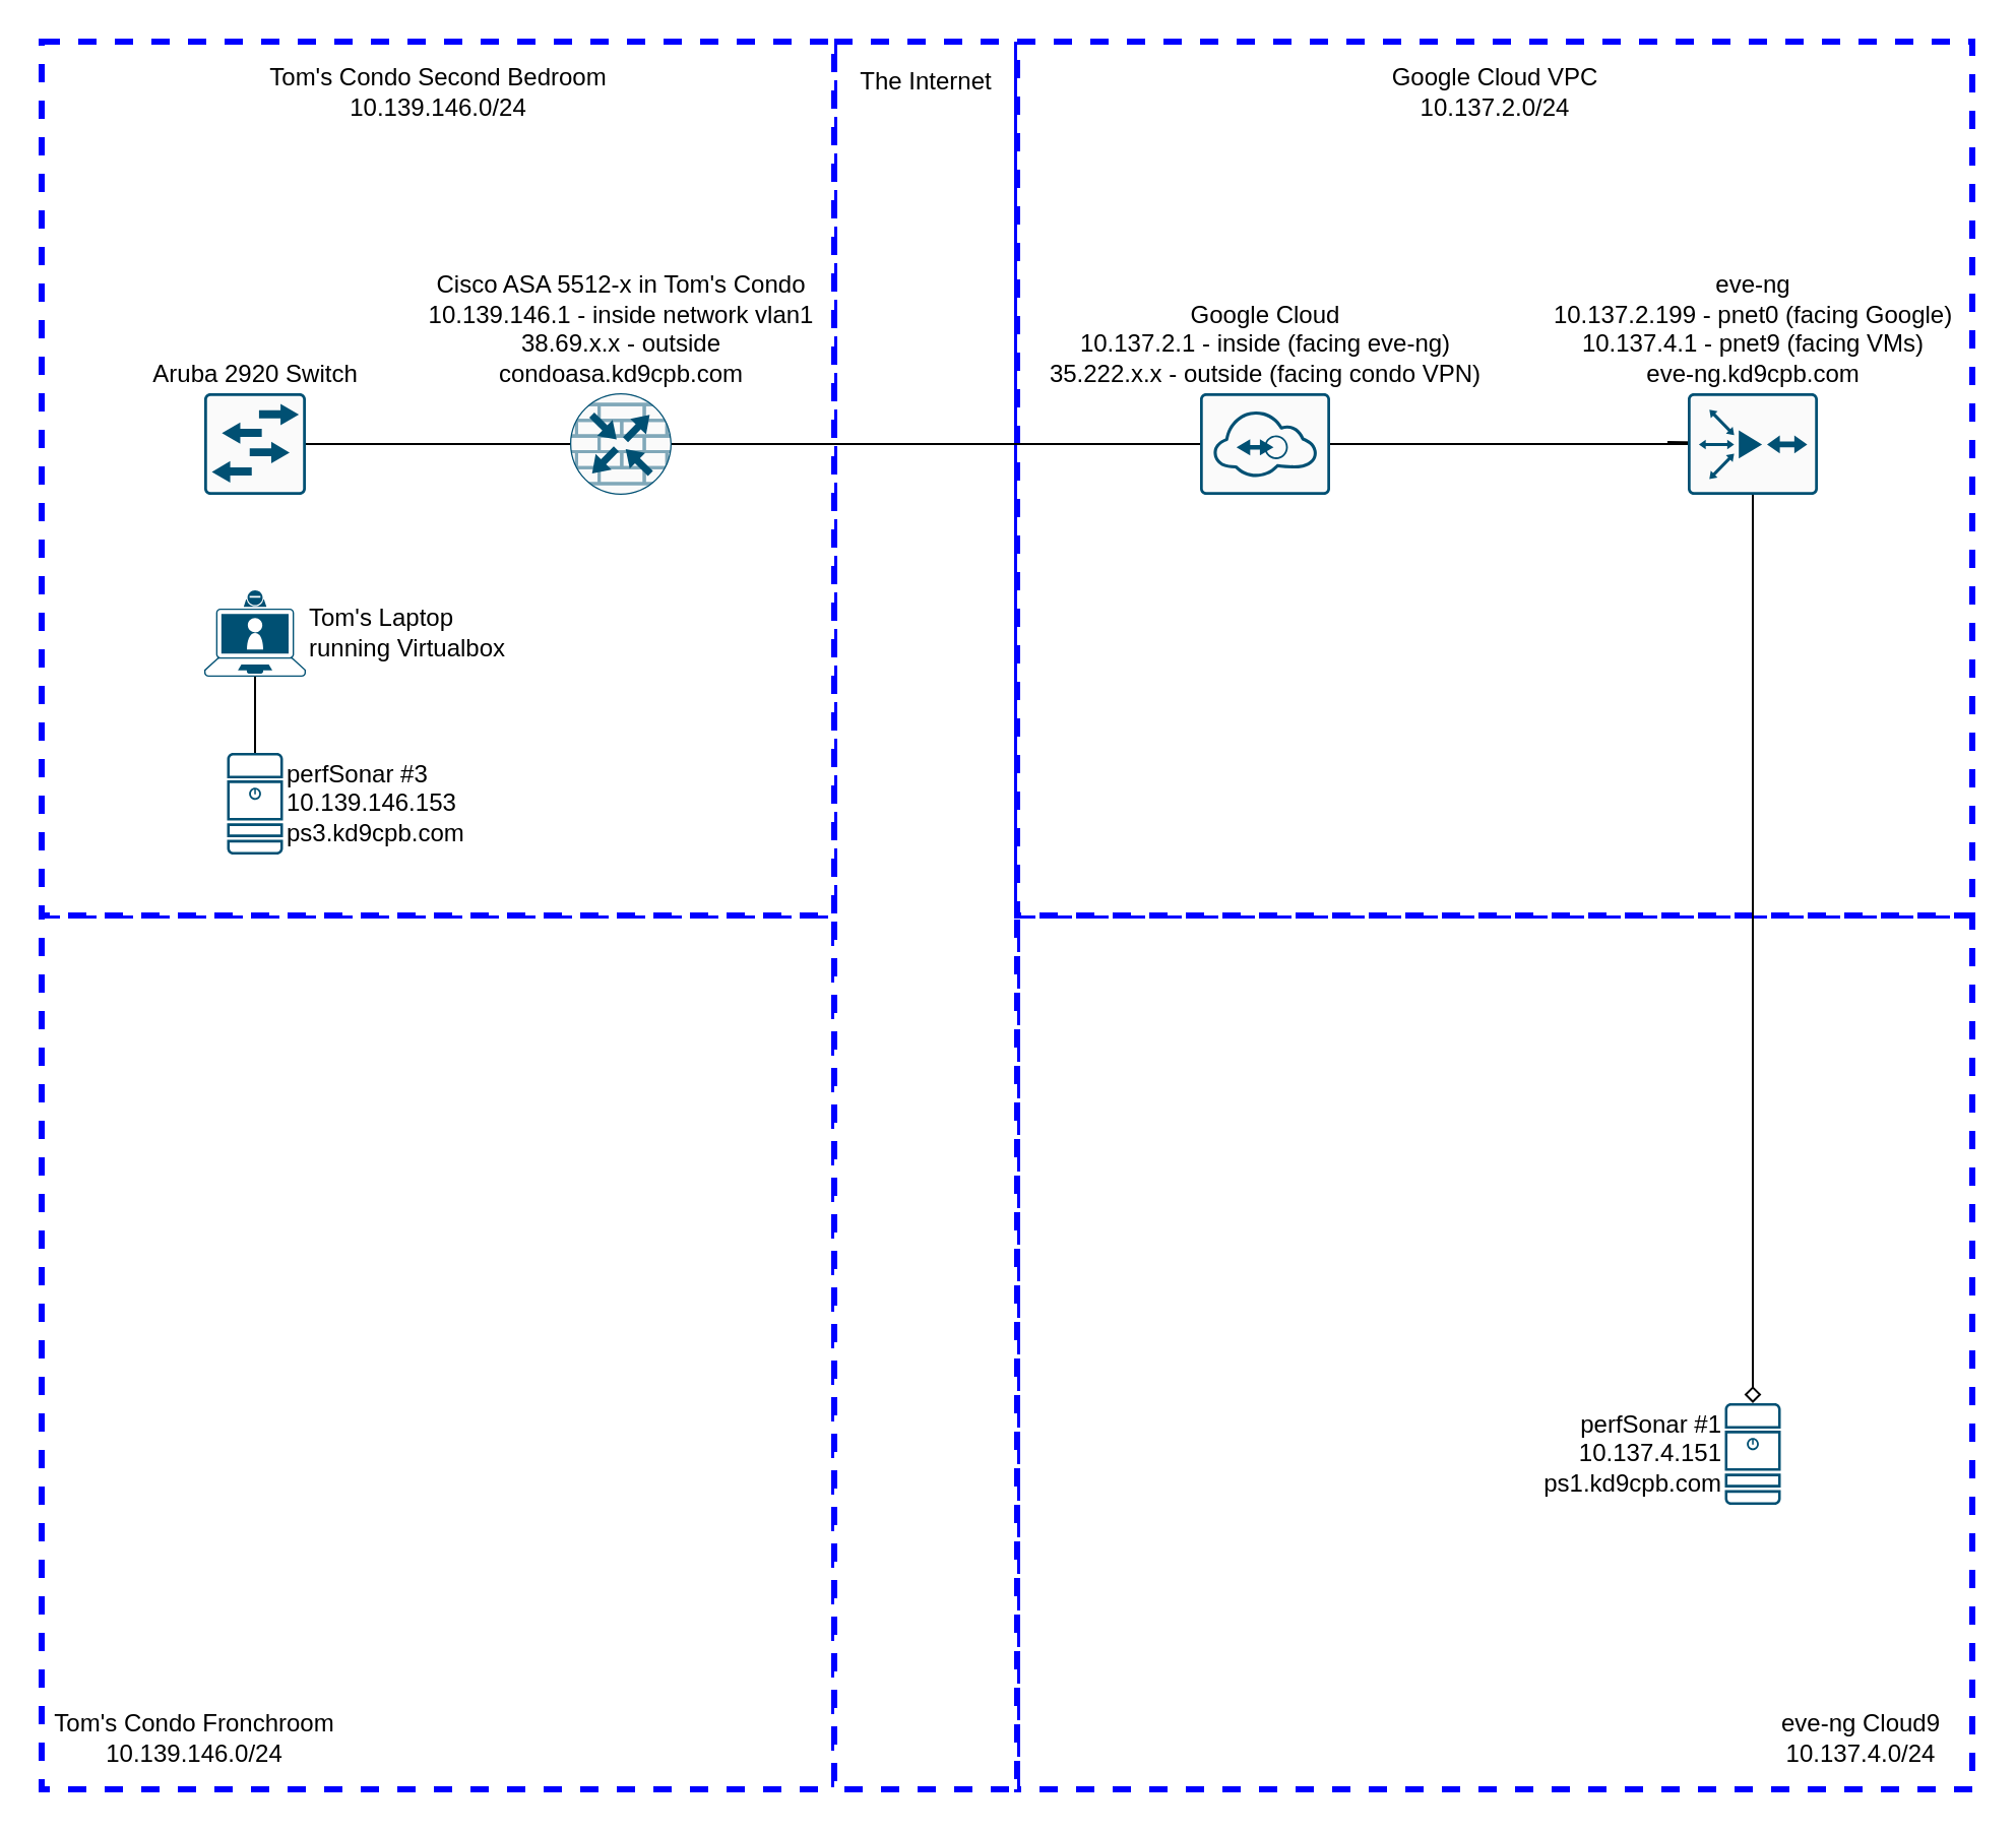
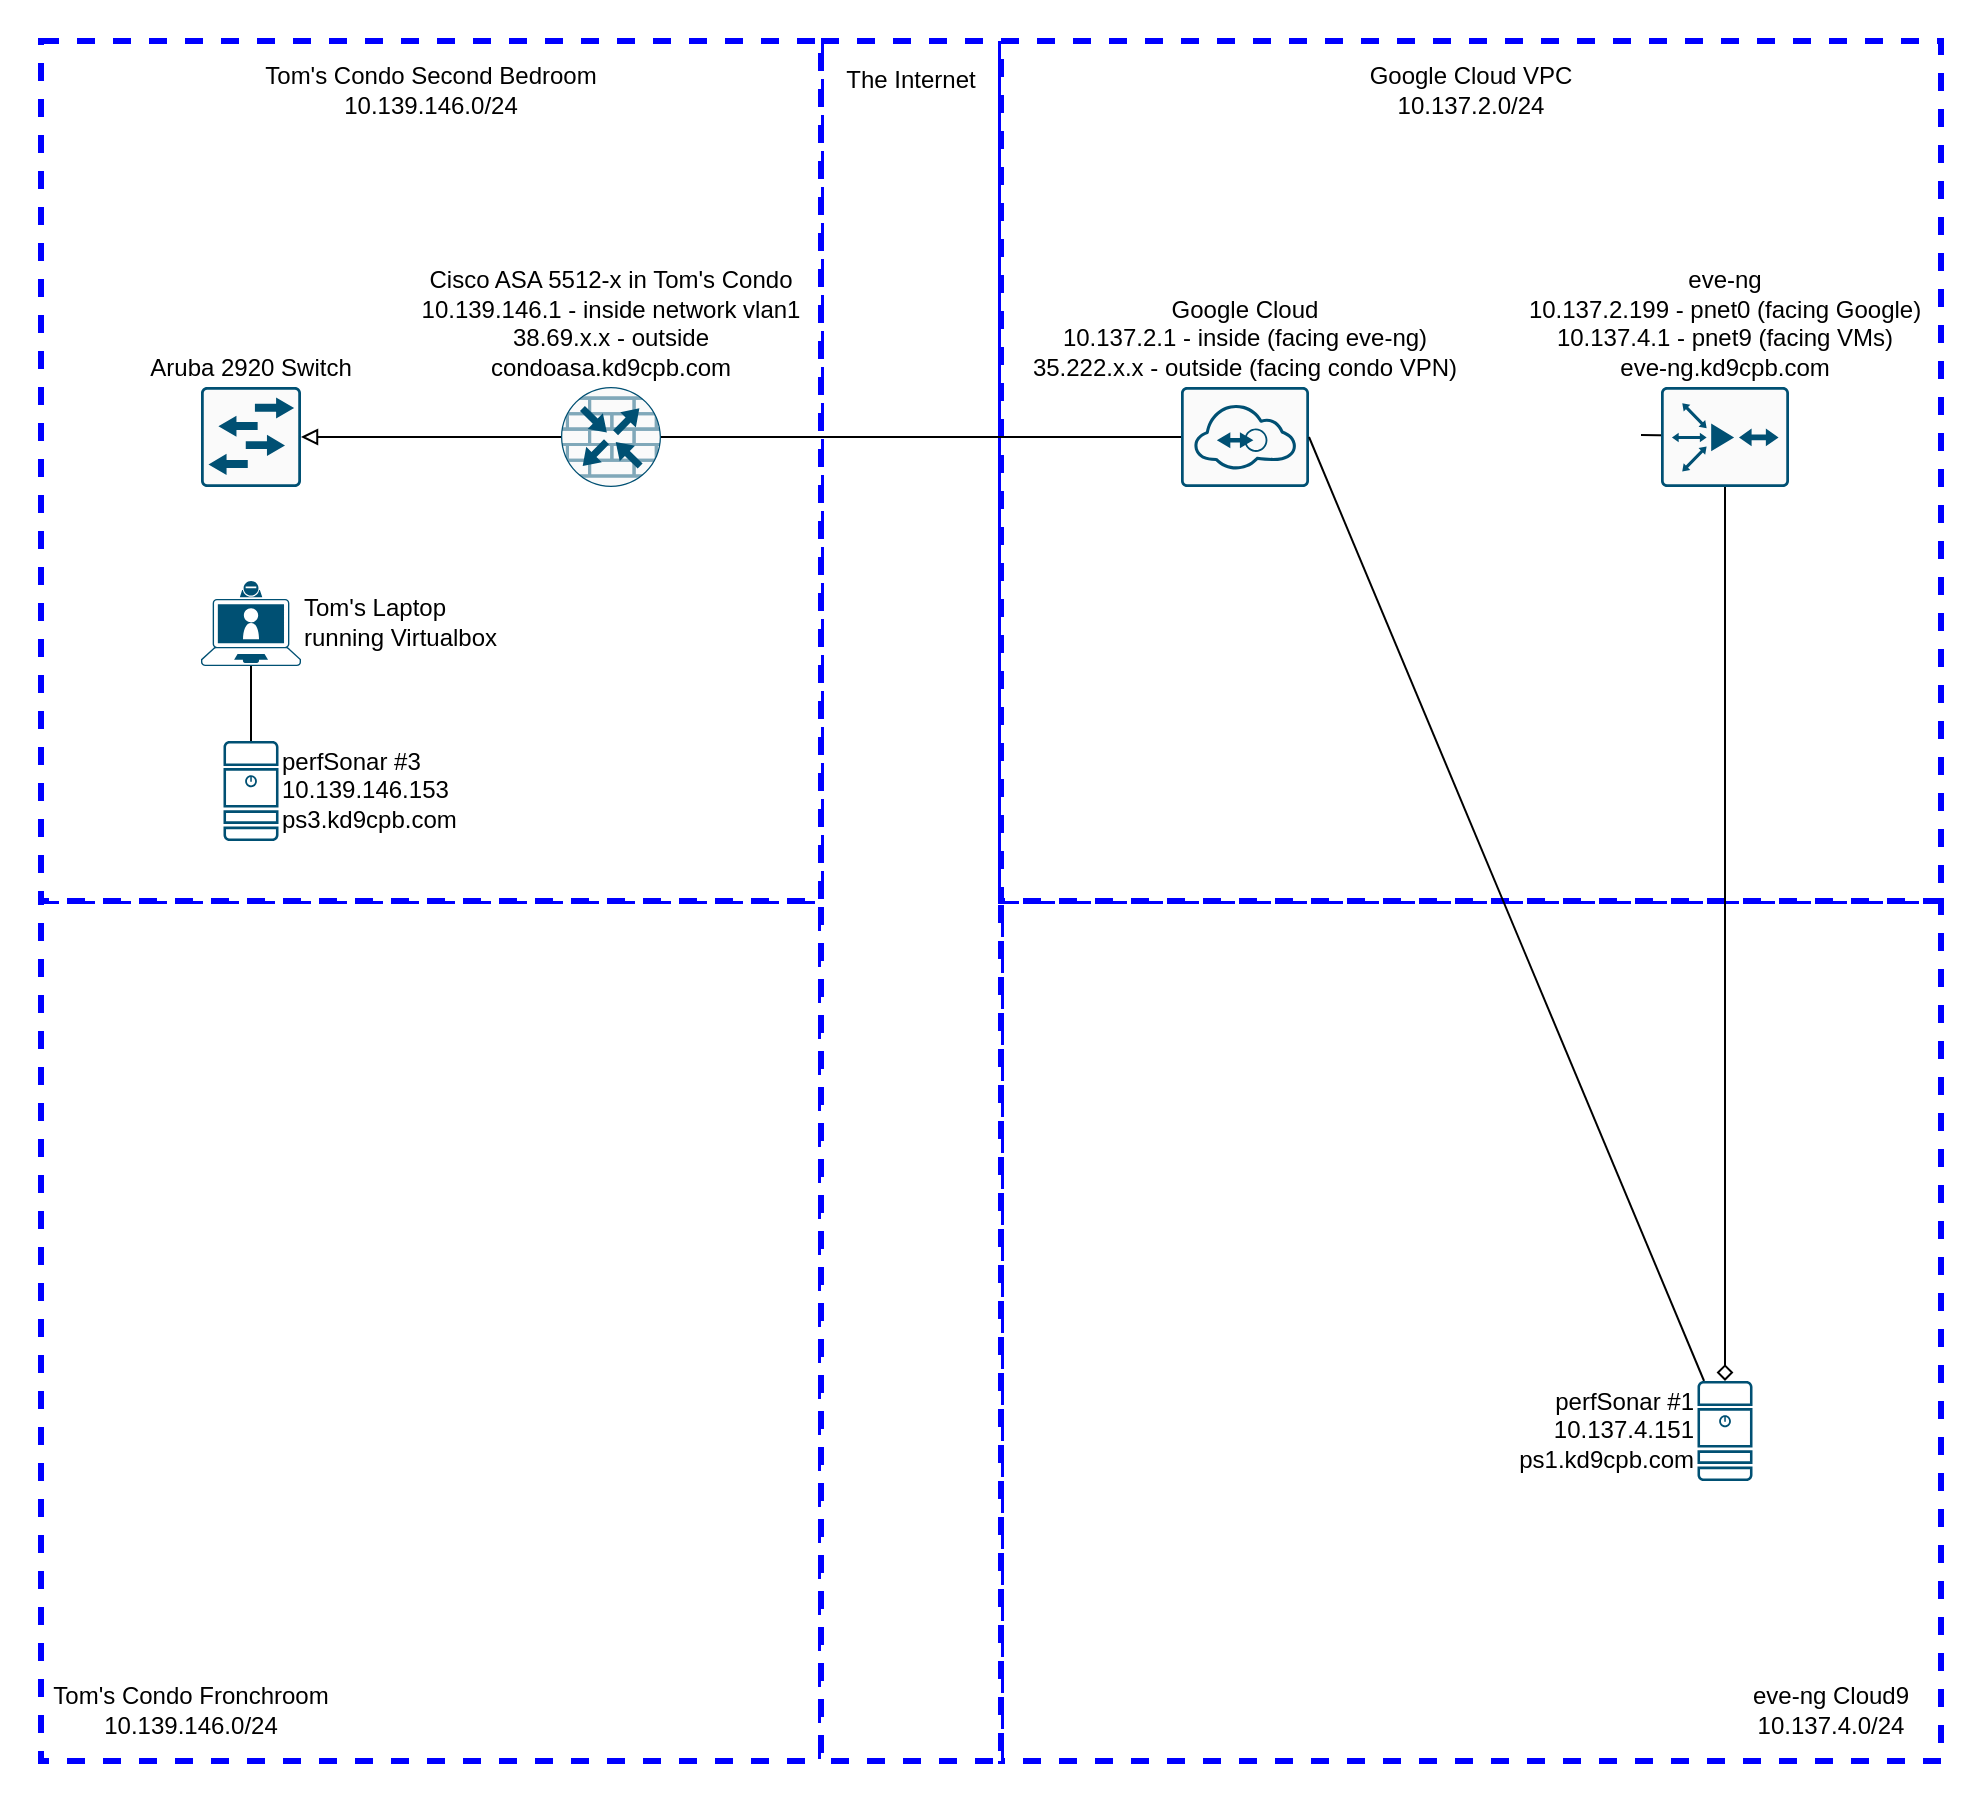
  <mxCell id="0" />
  <mxCell id="1" parent="0" />
  <mxCell id="2" value="" style="whiteSpace=wrap;html=1;dashed=1;strokeWidth=3;strokeColor=#0000FF;" parent="1" vertex="1"><mxGeometry x="20" y="450" width="390" height="430" as="geometry" /></mxCell>
  <mxCell id="3" value="" style="whiteSpace=wrap;html=1;dashed=1;strokeWidth=3;strokeColor=#0000FF;" parent="1" vertex="1"><mxGeometry x="500" y="450" width="470" height="430" as="geometry" /></mxCell>
  <mxCell id="4" value="" style="whiteSpace=wrap;html=1;dashed=1;strokeWidth=3;strokeColor=#0000FF;" parent="1" vertex="1"><mxGeometry x="410" y="20" width="90" height="860" as="geometry" /></mxCell>
  <mxCell id="5" value="" style="whiteSpace=wrap;html=1;dashed=1;strokeWidth=3;strokeColor=#0000FF;" parent="1" vertex="1"><mxGeometry x="500" y="20" width="470" height="430" as="geometry" /></mxCell>
  <mxCell id="6" value="" style="whiteSpace=wrap;html=1;dashed=1;strokeWidth=3;strokeColor=#0000FF;" parent="1" vertex="1"><mxGeometry x="20" y="20" width="390" height="430" as="geometry" /></mxCell>
  <mxCell id="7" style="rounded=0;orthogonalLoop=1;jettySize=auto;html=1;exitX=1;exitY=0.5;exitDx=0;exitDy=0;exitPerimeter=0;endArrow=none;endFill=0;" parent="1" source="17" edge="1"><mxGeometry relative="1" as="geometry"><mxPoint x="820" y="217" as="targetPoint" /></mxGeometry></mxCell>
  <mxCell id="8" value="Google Cloud&lt;br&gt;10.137.2.1 - inside (facing eve-ng)&lt;br&gt;35.222.x.x - outside (facing condo VPN)" style="points=[[0.015,0.015,0],[0.985,0.015,0],[0.985,0.985,0],[0.015,0.985,0],[0.25,0,0],[0.5,0,0],[0.75,0,0],[1,0.25,0],[1,0.5,0],[1,0.75,0],[0.75,1,0],[0.5,1,0],[0.25,1,0],[0,0.75,0],[0,0.5,0],[0,0.25,0]];verticalLabelPosition=top;html=1;verticalAlign=bottom;aspect=fixed;align=center;pointerEvents=1;shape=mxgraph.cisco19.rect;prIcon=nexus_1010;fillColor=#FAFAFA;strokeColor=#005073;labelPosition=center;" parent="1" vertex="1"><mxGeometry x="590" y="193" width="64" height="50" as="geometry" /></mxCell>
  <mxCell id="9" style="edgeStyle=orthogonalEdgeStyle;rounded=0;orthogonalLoop=1;jettySize=auto;html=1;exitX=1;exitY=0.5;exitDx=0;exitDy=0;exitPerimeter=0;entryX=0;entryY=0.5;entryDx=0;entryDy=0;entryPerimeter=0;endArrow=none;endFill=0;" parent="1" source="11" target="8" edge="1"><mxGeometry relative="1" as="geometry" /></mxCell>
- <mxCell id="10" style="edgeStyle=none;rounded=0;orthogonalLoop=1;jettySize=auto;html=1;exitX=0;exitY=0.5;exitDx=0;exitDy=0;exitPerimeter=0;entryX=1;entryY=0.5;entryDx=0;entryDy=0;entryPerimeter=0;endArrow=none;endFill=0;" edge="1" parent="1" source="11" target="25"><mxGeometry relative="1" as="geometry" /></mxCell>
+ <mxCell id="10" style="edgeStyle=none;rounded=0;orthogonalLoop=1;jettySize=auto;html=1;exitX=0;exitY=0.5;exitDx=0;exitDy=0;exitPerimeter=0;entryX=1;entryY=0.5;entryDx=0;entryDy=0;entryPerimeter=0;endArrow=block;endFill=0;" edge="1" parent="1" source="11" target="25"><mxGeometry relative="1" as="geometry" /></mxCell>
  <mxCell id="11" value="Cisco ASA 5512-x in Tom's Condo&lt;br&gt;10.139.146.1 - inside network vlan1&lt;br&gt;38.69.x.x - outside&lt;br&gt;condoasa.kd9cpb.com" style="points=[[0.5,0,0],[1,0.5,0],[0.5,1,0],[0,0.5,0],[0.145,0.145,0],[0.856,0.145,0],[0.855,0.856,0],[0.145,0.855,0]];verticalLabelPosition=top;html=1;verticalAlign=bottom;aspect=fixed;align=center;pointerEvents=1;shape=mxgraph.cisco19.rect;prIcon=router_with_firewall;fillColor=#FAFAFA;strokeColor=#005073;labelPosition=center;" parent="1" vertex="1"><mxGeometry x="280" y="193" width="50" height="50" as="geometry" /></mxCell>
  <mxCell id="12" style="edgeStyle=orthogonalEdgeStyle;rounded=0;orthogonalLoop=1;jettySize=auto;html=1;exitX=0.5;exitY=1;exitDx=0;exitDy=0;exitPerimeter=0;" parent="1" edge="1"><mxGeometry relative="1" as="geometry"><mxPoint x="50" y="682.5" as="sourcePoint" /><mxPoint x="50" y="682.5" as="targetPoint" /></mxGeometry></mxCell>
  <mxCell id="13" value="Google Cloud VPC&lt;br&gt;10.137.2.0/24" style="text;html=1;align=center;verticalAlign=middle;resizable=0;points=[];autosize=1;" parent="1" vertex="1"><mxGeometry x="675" y="30" width="120" height="30" as="geometry" /></mxCell>
  <mxCell id="14" value="The Internet" style="text;html=1;align=center;verticalAlign=middle;resizable=0;points=[];autosize=1;" parent="1" vertex="1"><mxGeometry x="415" y="30" width="80" height="20" as="geometry" /></mxCell>
  <mxCell id="15" value="Tom's Condo Second Bedroom&lt;br&gt;10.139.146.0/24" style="text;html=1;align=center;verticalAlign=middle;resizable=0;points=[];autosize=1;" parent="1" vertex="1"><mxGeometry x="125" y="30" width="180" height="30" as="geometry" /></mxCell>
  <mxCell id="16" style="edgeStyle=none;rounded=0;orthogonalLoop=1;jettySize=auto;html=1;exitX=0.5;exitY=1;exitDx=0;exitDy=0;exitPerimeter=0;entryX=0.5;entryY=0;entryDx=0;entryDy=0;entryPerimeter=0;endArrow=diamond;endFill=0;" parent="1" source="17" target="21" edge="1"><mxGeometry relative="1" as="geometry"><mxPoint x="869" y="518.5" as="targetPoint" /></mxGeometry></mxCell>
  <mxCell id="17" value="eve-ng&lt;br&gt;10.137.2.199 - pnet0 (facing Google)&lt;br&gt;10.137.4.1 - pnet9 (facing VMs)&lt;br&gt;eve-ng.kd9cpb.com" style="points=[[0.015,0.015,0],[0.985,0.015,0],[0.985,0.985,0],[0.015,0.985,0],[0.25,0,0],[0.5,0,0],[0.75,0,0],[1,0.25,0],[1,0.5,0],[1,0.75,0],[0.75,1,0],[0.5,1,0],[0.25,1,0],[0,0.75,0],[0,0.5,0],[0,0.25,0]];verticalLabelPosition=top;html=1;verticalAlign=bottom;aspect=fixed;align=center;pointerEvents=1;shape=mxgraph.cisco19.rect;prIcon=router_with_firewall2;fillColor=#FAFAFA;strokeColor=#005073;labelPosition=center;" parent="1" vertex="1"><mxGeometry x="830" y="193" width="64" height="50" as="geometry" /></mxCell>
- <mxCell id="18" style="rounded=0;orthogonalLoop=1;jettySize=auto;html=1;exitX=1;exitY=0.5;exitDx=0;exitDy=0;exitPerimeter=0;endArrow=none;endFill=0;" parent="1" source="8" target="17" edge="1"><mxGeometry relative="1" as="geometry"><mxPoint x="654" y="218" as="sourcePoint" /><mxPoint x="820" y="217" as="targetPoint" /></mxGeometry></mxCell>
+ <mxCell id="18" style="rounded=0;orthogonalLoop=1;jettySize=auto;html=1;exitX=1;exitY=0.5;exitDx=0;exitDy=0;exitPerimeter=0;endArrow=none;endFill=0;" parent="1" source="8" target="21" edge="1"><mxGeometry relative="1" as="geometry"><mxPoint x="654" y="218" as="sourcePoint" /><mxPoint x="820" y="217" as="targetPoint" /></mxGeometry></mxCell>
  <mxCell id="19" value="eve-ng Cloud9&lt;br&gt;10.137.4.0/24" style="text;html=1;align=center;verticalAlign=middle;resizable=0;points=[];autosize=1;" parent="1" vertex="1"><mxGeometry x="870" y="840" width="90" height="30" as="geometry" /></mxCell>
  <mxCell id="20" value="Tom's Condo Fronchroom&lt;br&gt;10.139.146.0/24" style="text;html=1;align=center;verticalAlign=middle;resizable=0;points=[];autosize=1;" parent="1" vertex="1"><mxGeometry x="20" y="840" width="150" height="30" as="geometry" /></mxCell>
  <mxCell id="21" value="perfSonar #1&lt;br&gt;10.137.4.151&lt;br&gt;ps1.kd9cpb.com" style="points=[[0.015,0.015,0],[0.985,0.015,0],[0.985,0.985,0],[0.015,0.985,0],[0.25,0,0],[0.5,0,0],[0.75,0,0],[1,0.25,0],[1,0.5,0],[1,0.75,0],[0.75,1,0],[0.5,1,0],[0.25,1,0],[0,0.75,0],[0,0.5,0],[0,0.25,0]];verticalLabelPosition=middle;html=1;verticalAlign=middle;aspect=fixed;align=right;pointerEvents=1;shape=mxgraph.cisco19.server;fillColor=#005073;strokeColor=none;labelPosition=left;" parent="1" vertex="1"><mxGeometry x="848.25" y="690" width="27.5" height="50" as="geometry" /></mxCell>
  <mxCell id="22" value="perfSonar #3&lt;br&gt;10.139.146.153&lt;br&gt;ps3.kd9cpb.com" style="points=[[0.015,0.015,0],[0.985,0.015,0],[0.985,0.985,0],[0.015,0.985,0],[0.25,0,0],[0.5,0,0],[0.75,0,0],[1,0.25,0],[1,0.5,0],[1,0.75,0],[0.75,1,0],[0.5,1,0],[0.25,1,0],[0,0.75,0],[0,0.5,0],[0,0.25,0]];verticalLabelPosition=middle;html=1;verticalAlign=middle;aspect=fixed;align=left;pointerEvents=1;shape=mxgraph.cisco19.server;fillColor=#005073;strokeColor=none;labelPosition=right;" parent="1" vertex="1"><mxGeometry x="111.25" y="370" width="27.5" height="50" as="geometry" /></mxCell>
  <mxCell id="23" style="edgeStyle=none;rounded=0;orthogonalLoop=1;jettySize=auto;html=1;exitX=0.5;exitY=1;exitDx=0;exitDy=0;exitPerimeter=0;entryX=0.5;entryY=0;entryDx=0;entryDy=0;entryPerimeter=0;endArrow=none;endFill=0;" edge="1" parent="1" source="24" target="22"><mxGeometry relative="1" as="geometry" /></mxCell>
  <mxCell id="24" value="Tom's Laptop&lt;br&gt;running Virtualbox" style="points=[[0.13,0.225,0],[0.5,0,0],[0.87,0.225,0],[0.885,0.5,0],[0.985,0.99,0],[0.5,1,0],[0.015,0.99,0],[0.115,0.5,0]];verticalLabelPosition=middle;html=1;verticalAlign=middle;aspect=fixed;align=left;pointerEvents=1;shape=mxgraph.cisco19.laptop_video_client;fillColor=#005073;strokeColor=none;labelPosition=right;" vertex="1" parent="1"><mxGeometry x="100" y="290" width="50" height="42.5" as="geometry" /></mxCell>
  <mxCell id="25" value="Aruba 2920 Switch" style="points=[[0.015,0.015,0],[0.985,0.015,0],[0.985,0.985,0],[0.015,0.985,0],[0.25,0,0],[0.5,0,0],[0.75,0,0],[1,0.25,0],[1,0.5,0],[1,0.75,0],[0.75,1,0],[0.5,1,0],[0.25,1,0],[0,0.75,0],[0,0.5,0],[0,0.25,0]];verticalLabelPosition=top;html=1;verticalAlign=bottom;aspect=fixed;align=center;pointerEvents=1;shape=mxgraph.cisco19.rect;prIcon=l2_switch;fillColor=#FAFAFA;strokeColor=#005073;labelPosition=center;" vertex="1" parent="1"><mxGeometry x="100" y="193" width="50" height="50" as="geometry" /></mxCell>
